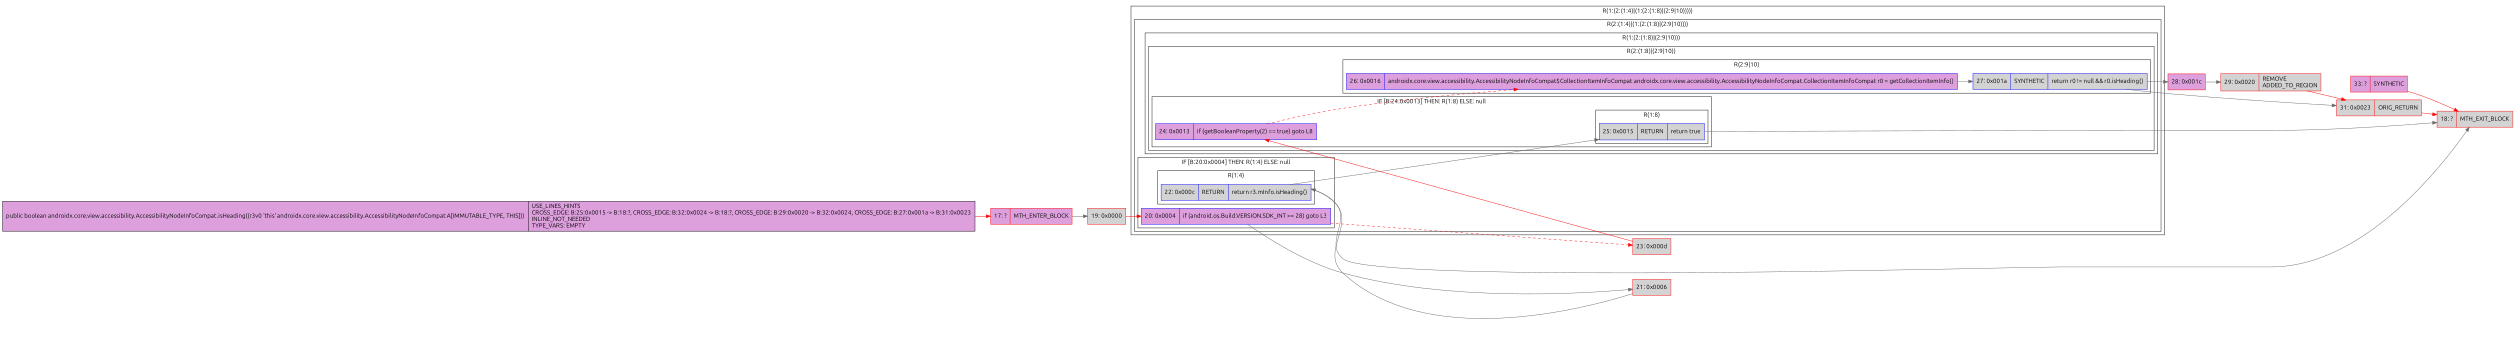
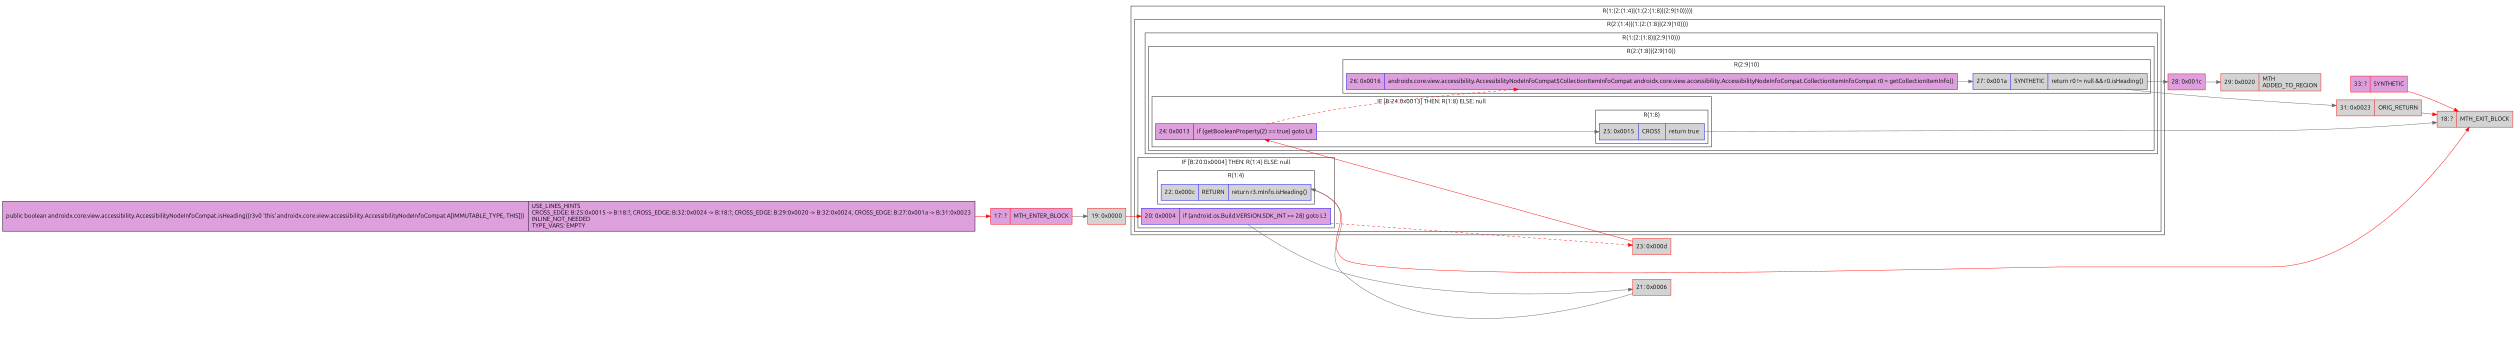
  digraph {
    fontname=Ubuntu
    rankdir=LR
    node [color=red fillcolor=lightgrey fontname=Ubuntu shape=record style=filled]
    edge [color=red fontname=Ubuntu]
    n1 [color=blue label="{22\:\ 0x000c|RETURN\l|return r3.mInfo.isHeading()\l}"]
    n2 [color=blue fillcolor=plum label="{20\:\ 0x0004|if (android.os.Build.VERSION.SDK_INT \>= 28) goto L3\l}"]
-   n3 [color=blue label="{25\:\ 0x0015|RETURN\l|return true\l}"]
+   n3 [color=blue label="{25\:\ 0x0015|CROSS\l|return true\l}"]
    n4 [color=blue fillcolor=plum label="{24\:\ 0x0013|if (getBooleanProperty(2) == true) goto L8\l}"]
    n5 [color=blue fillcolor=plum label="{26\:\ 0x0016|androidx.core.view.accessibility.AccessibilityNodeInfoCompat$CollectionItemInfoCompat androidx.core.view.accessibility.AccessibilityNodeInfoCompat.CollectionItemInfoCompat r0 = getCollectionItemInfo()\l}"]
    n6 [color=blue label="{27\:\ 0x001a|SYNTHETIC\l|return r0 != null && r0.isHeading()\l}"]
    n7 [label="{18\:\ ?|MTH_EXIT_BLOCK\l}"]
    n8 [label="{21\:\ 0x0006}"]
    n9 [label="{23\:\ 0x000d}"]
    n10 [fillcolor=plum label="{28\:\ 0x001c}"]
    n11 [label="{31\:\ 0x0023|ORIG_RETURN\l}"]
-   n12 [label="{29\:\ 0x0020|REMOVE\lADDED_TO_REGION\l}"]
+   n12 [label="{29\:\ 0x0020|MTH\lADDED_TO_REGION\l}"]
    n13 [fillcolor=plum label="{17\:\ ?|MTH_ENTER_BLOCK\l}"]
    n14 [label="{19\:\ 0x0000}"]
    n15 [fillcolor=plum label="{33\:\ ?|SYNTHETIC\l}"]
    n16 [fillcolor=plum label="{public boolean androidx.core.view.accessibility.AccessibilityNodeInfoCompat.isHeading((r3v0 'this' androidx.core.view.accessibility.AccessibilityNodeInfoCompat A[IMMUTABLE_TYPE, THIS]))  | USE_LINES_HINTS\lCROSS_EDGE: B:25:0x0015 \-\> B:18:?, CROSS_EDGE: B:32:0x0024 \-\> B:18:?, CROSS_EDGE: B:29:0x0020 \-\> B:32:0x0024, CROSS_EDGE: B:27:0x001a \-\> B:31:0x0023\lINLINE_NOT_NEEDED\lTYPE_VARS: EMPTY\l}" color=""]
    subgraph cluster_1 {
      label="R(1:(2:(1:4)|(1:(2:(1:8)|(2:9|10)))))"
      subgraph cluster_2 {
        label="R(2:(1:4)|(1:(2:(1:8)|(2:9|10))))"
        subgraph cluster_3 {
          label="IF [B:20:0x0004] THEN: R(1:4) ELSE: null"
          n2
          subgraph cluster_4 {
            label="R(1:4)"
            n1
          }
        }
        subgraph cluster_5 {
          label="R(1:(2:(1:8)|(2:9|10)))"
          subgraph cluster_6 {
            label="R(2:(1:8)|(2:9|10))"
            subgraph cluster_7 {
              label="IF [B:24:0x0013] THEN: R(1:8) ELSE: null"
              n4
              subgraph cluster_8 {
                label="R(1:8)"
                n3
              }
            }
            subgraph cluster_9 {
              label="R(2:9|10)"
              n5
              n6
            }
          }
        }
      }
    }
-   n1 -> n7 [color=gray40]
+   n1 -> n7
    n2 -> n8 [color=gray40]
    n2 -> n9 [style=dashed]
    n3 -> n7 [color=gray40]
-   n1 -> n3 [color=gray40]
+   n4 -> n3 [color=gray40]
    n4 -> n5 [style=dashed]
    n5 -> n6 [color=gray40]
    n6 -> n10 [color=gray40]
    n6 -> n11 [color=gray40]
    n8 -> n1 [color=gray40]
    n9 -> n4
    n10 -> n12 [color=gray40]
    n11 -> n7
-   n12 -> n11
    n13 -> n14 [color=gray40]
    n14 -> n2
    n15 -> n7
    n16 -> n13
  }
